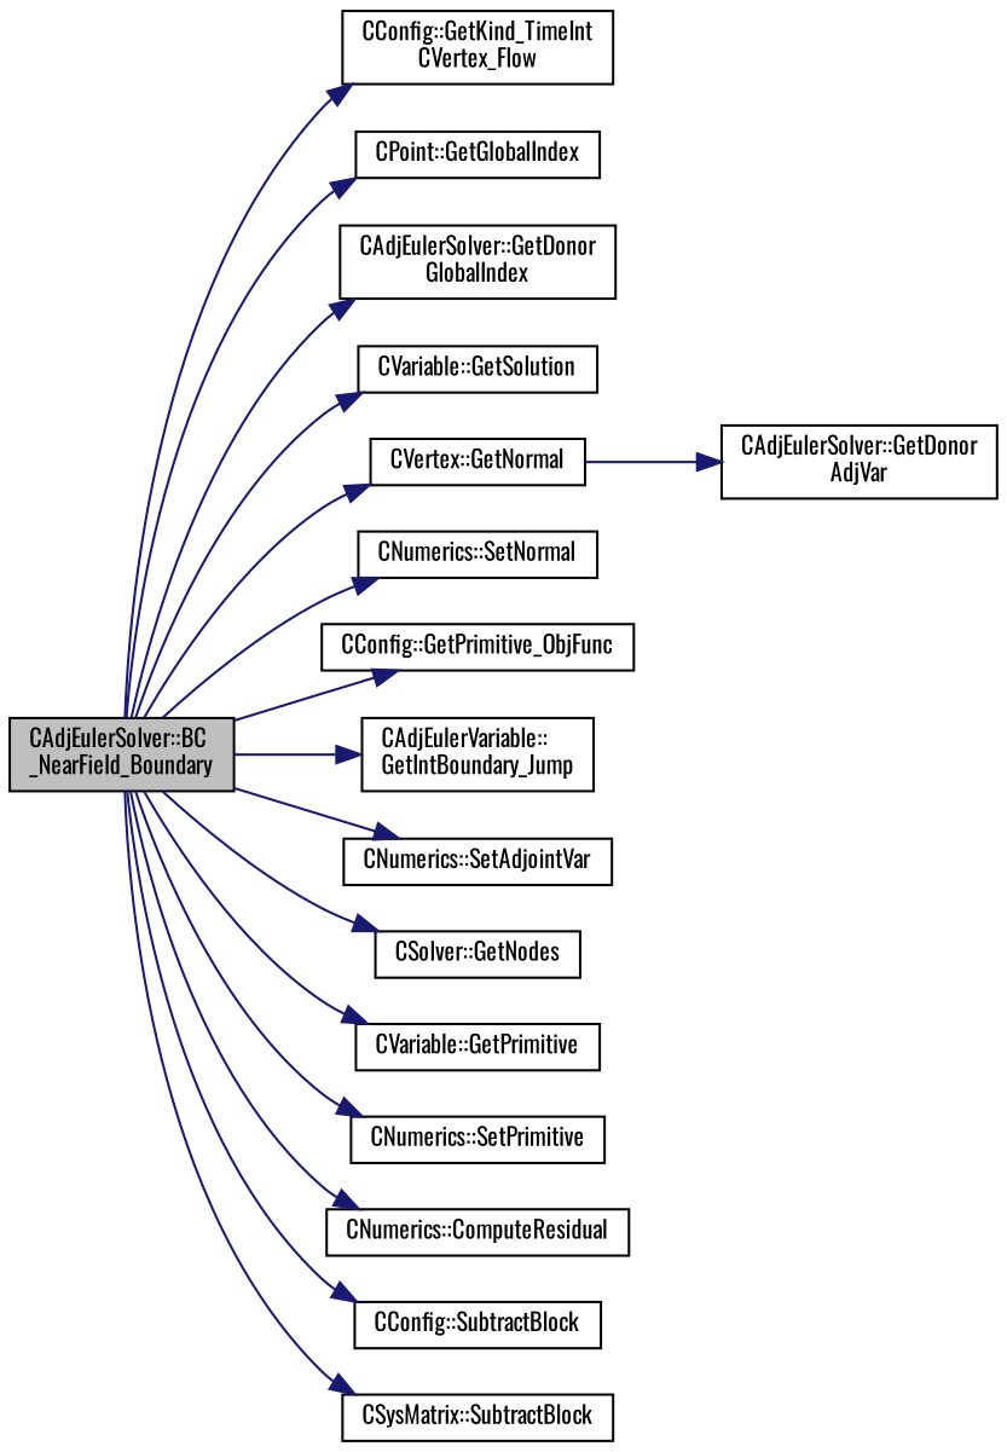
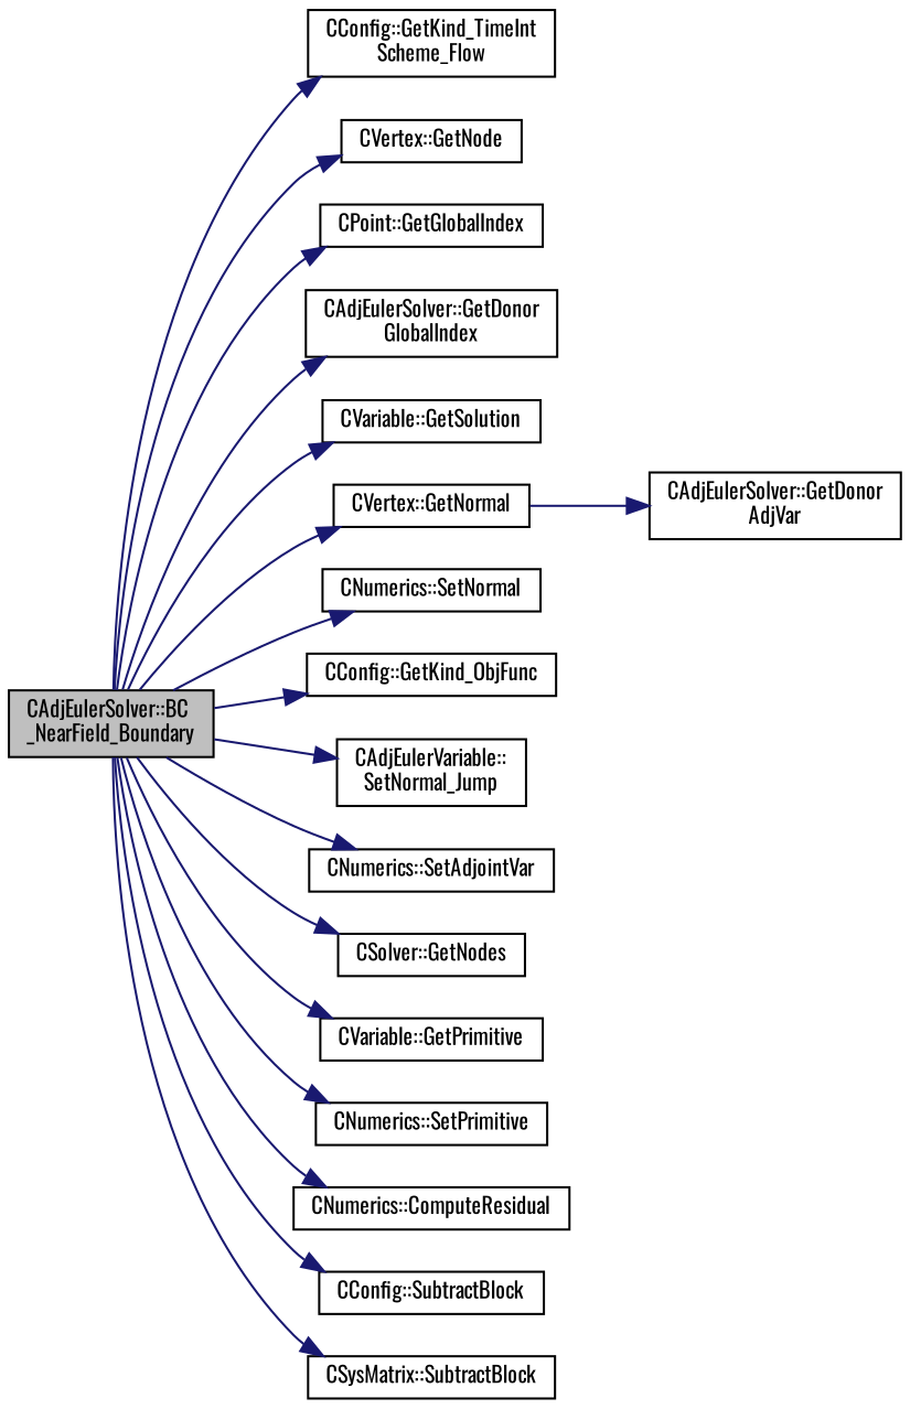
  digraph {
    fontname=Oswald
    rankdir=LR
    node [color=black fillcolor=white fontname=Oswald fontsize=10 shape=record style=filled]
    edge [color=midnightblue fontname=Oswald fontsize=10 labelfontname=Helvetica labelfontsize=10 style=solid]
    n1 [fillcolor=grey75 fontcolor=black height=0.2 label="CAdjEulerSolver::BC\l_NearField_Boundary" width=0.4]
-   n2 [height=0.2 label="CConfig::GetKind_TimeInt\lCVertex_Flow" width=0.4]
+   n2 [height=0.2 label="CConfig::GetKind_TimeInt\lScheme_Flow" width=0.4]
+   n3 [height=0.2 label="CVertex::GetNode" width=0.4]
    n4 [height=0.2 label="CPoint::GetGlobalIndex" width=0.4]
    n5 [height=0.2 label="CAdjEulerSolver::GetDonor\lGlobalIndex" width=0.4]
    n6 [height=0.2 label="CVariable::GetSolution" width=0.4]
    n7 [height=0.2 label="CVertex::GetNormal" width=0.4]
    n8 [height=0.2 label="CNumerics::SetNormal" width=0.4]
-   n9 [height=0.2 label="CConfig::GetPrimitive_ObjFunc" width=0.4]
-   n10 [height=0.2 label="CAdjEulerVariable::\lGetIntBoundary_Jump" width=0.4]
+   n9 [height=0.2 label="CConfig::GetKind_ObjFunc" width=0.4]
+   n10 [height=0.2 label="CAdjEulerVariable::\lSetNormal_Jump" width=0.4]
    n11 [height=0.2 label="CNumerics::SetAdjointVar" width=0.4]
    n12 [height=0.2 label="CSolver::GetNodes" width=0.4]
    n13 [height=0.2 label="CVariable::GetPrimitive" width=0.4]
    n14 [height=0.2 label="CNumerics::SetPrimitive" width=0.4]
    n15 [height=0.2 label="CNumerics::ComputeResidual" width=0.4]
    n16 [height=0.2 label="CConfig::SubtractBlock" width=0.4]
    n17 [height=0.2 label="CSysMatrix::SubtractBlock" width=0.4]
    n18 [height=0.2 label="CAdjEulerSolver::GetDonor\lAdjVar" width=0.4]
    n1 -> n2
+   n1 -> n3
    n1 -> n4
    n1 -> n5
    n1 -> n6
    n1 -> n7
    n1 -> n8
    n1 -> n9
    n1 -> n10
    n1 -> n11
    n1 -> n12
    n1 -> n13
    n1 -> n14
    n1 -> n15
    n1 -> n16
    n1 -> n17
    n7 -> n18
  }
